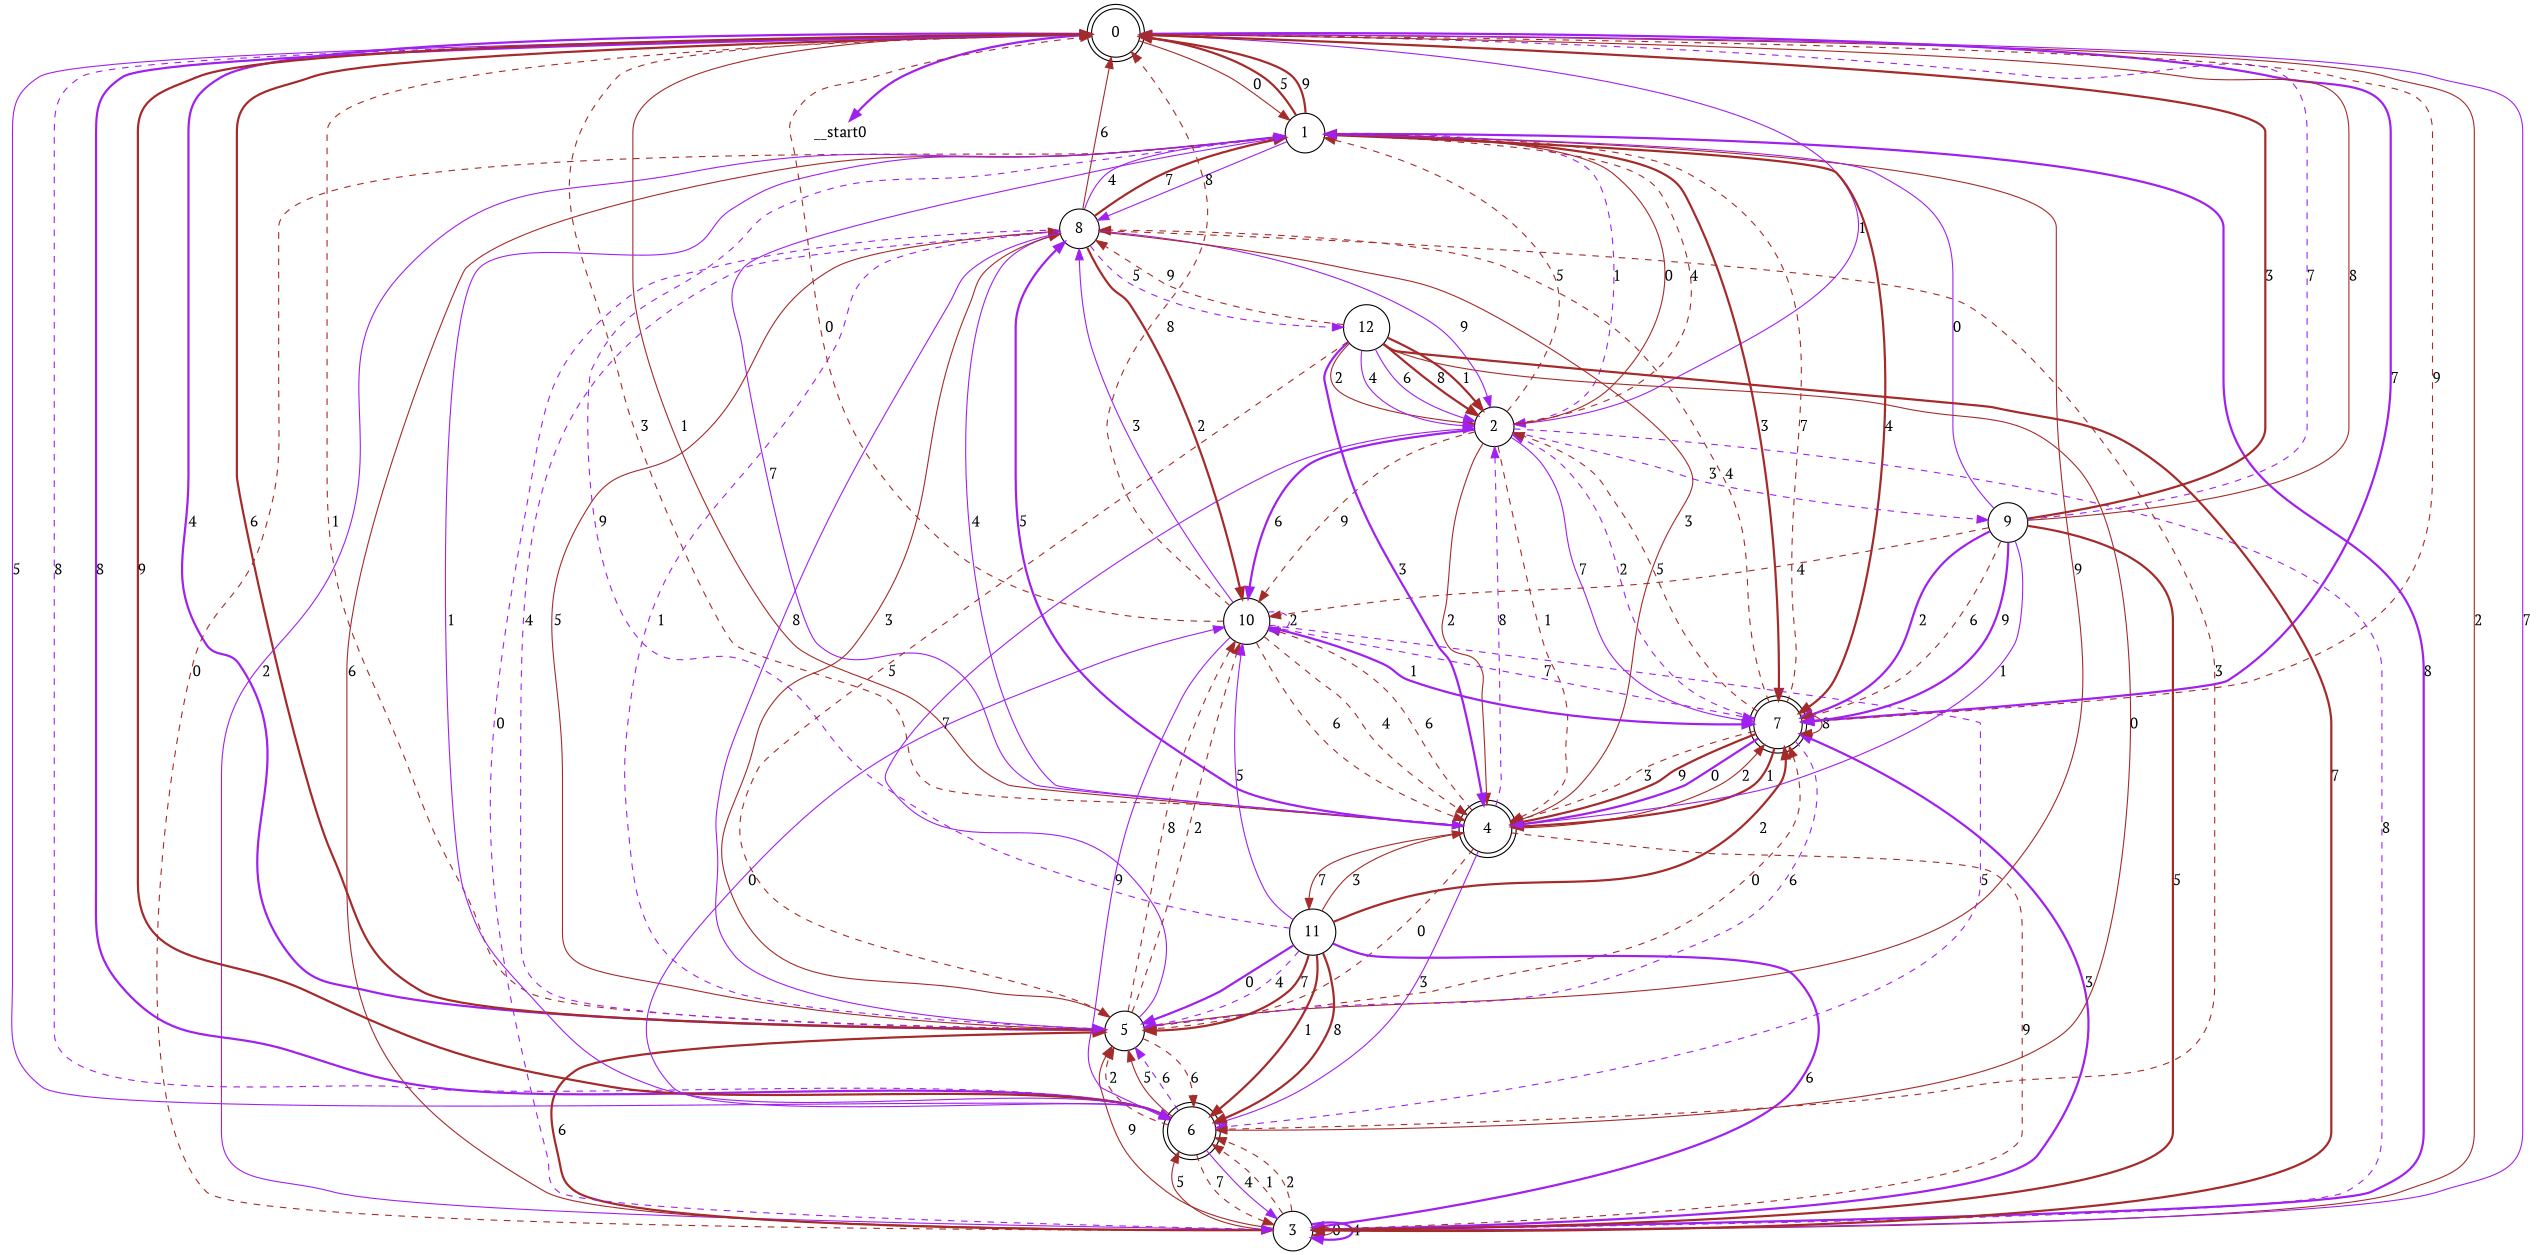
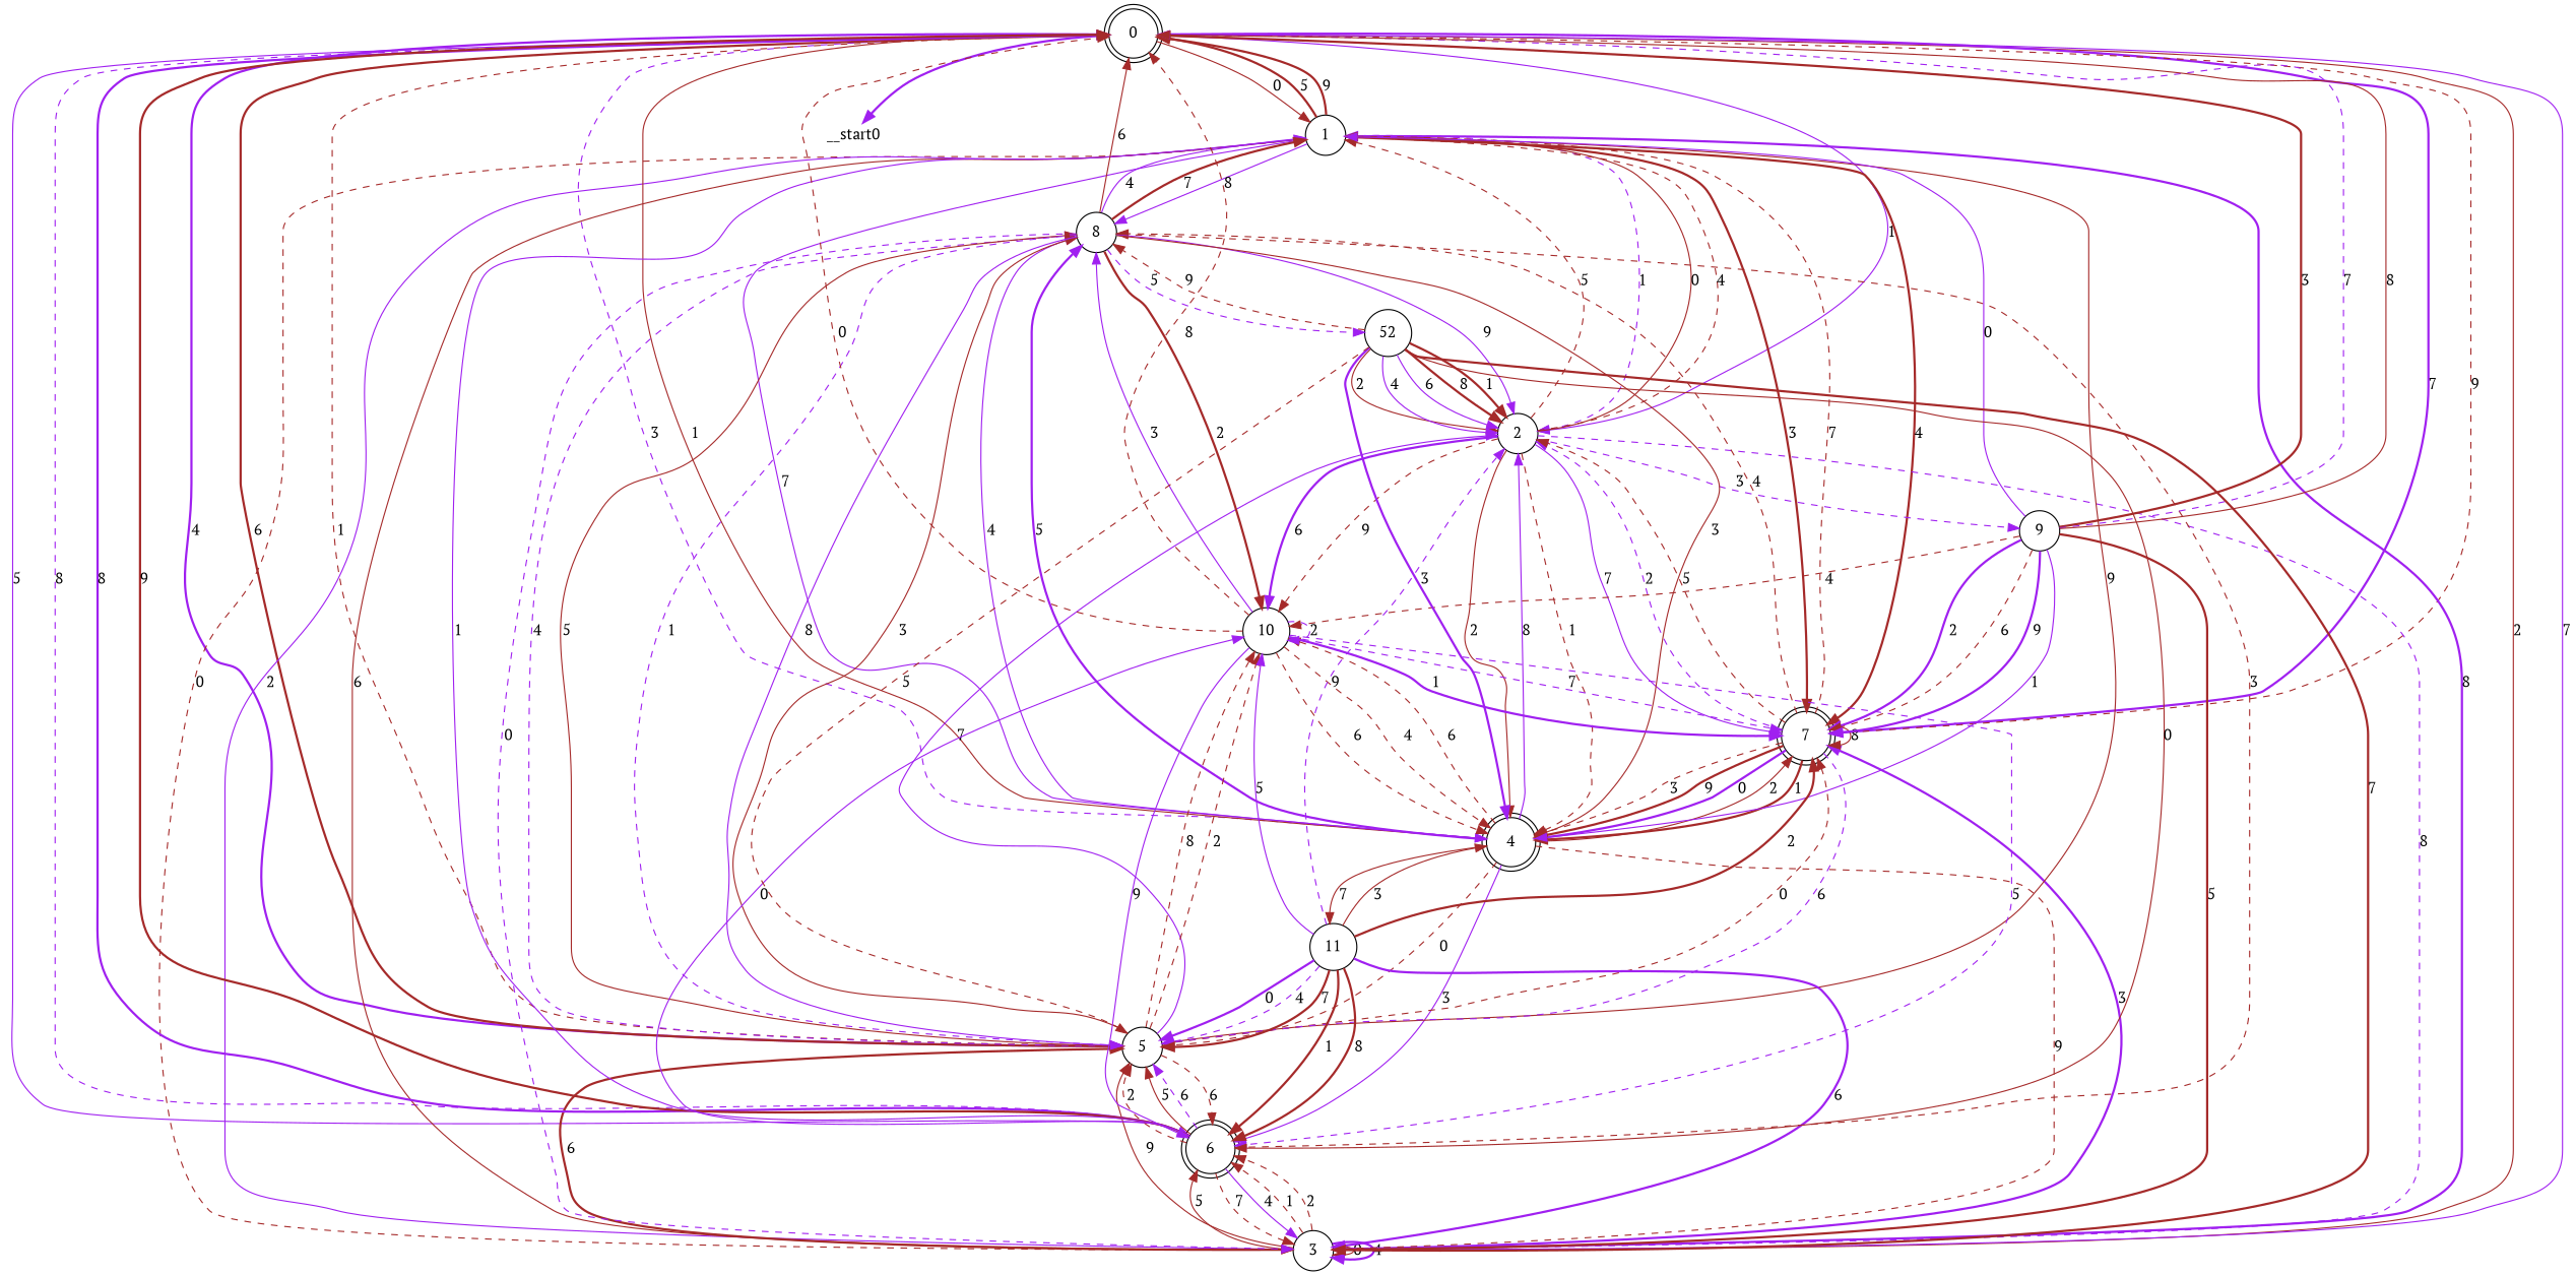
  digraph {
    fontname="PT Serif"
    node [fontname="PT Serif" shape=circle]
    edge [color=brown fontname="PT Serif" style=dashed]
    n1 [label=0 shape=doublecircle]
    n2 [label=1]
    n3 [label=2]
    n4 [label=3]
    n5 [label=4 shape=doublecircle]
    n6 [label=5]
    n7 [label=6 shape=doublecircle]
    n8 [label=7 shape=doublecircle]
    __start0 [height=0 shape=none width=0]
    n10 [label=8]
    n11 [label=9]
    n12 [label=10]
    n13 [label=11]
-   n14 [label=12]
+   n14 [label=52]
    n1 -> n2 [label=0 style=solid]
    n1 -> n3 [color=purple label=1 style=solid]
    n1 -> n4 [label=2 style=solid]
-   n1 -> n5 [label=3]
+   n1 -> n5 [color=purple label=3]
    n1 -> n6 [color=purple label=4 style=bold]
    n1 -> n6 [label=6 style=bold]
    n1 -> n7 [color=purple label=5 style=solid]
    n1 -> n7 [color=purple label=8]
    n1 -> n8 [color=purple label=7 style=bold]
    n1 -> n8 [label=9]
    n1 -> __start0 [color=purple style=bold]
    n2 -> n1 [label=5 style=bold]
    n2 -> n1 [label=9 style=bold]
    n2 -> n3 [color=purple label=1]
    n2 -> n4 [label=0]
    n2 -> n4 [color=purple label=2 style=solid]
    n2 -> n4 [label=6 style=solid]
    n2 -> n5 [color=purple label=7 style=solid]
    n2 -> n8 [label=3 style=bold]
    n2 -> n8 [label=4 style=bold]
    n2 -> n10 [color=purple label=8 style=solid]
    n3 -> n2 [label=0 style=solid]
    n3 -> n2 [label=4]
    n3 -> n2 [label=5]
    n3 -> n4 [color=purple label=8]
    n3 -> n5 [label=1]
    n3 -> n5 [label=2 style=solid]
    n3 -> n8 [color=purple label=7 style=solid]
    n3 -> n11 [color=purple label=3]
    n3 -> n12 [color=purple label=6 style=bold]
    n3 -> n12 [label=9]
    n4 -> n1 [color=purple label=7 style=solid]
    n4 -> n2 [color=purple label=8 style=bold]
    n4 -> n4 [label=0 style=solid]
    n4 -> n4 [color=purple label=4 style=bold]
    n4 -> n6 [label=6 style=bold]
    n4 -> n6 [label=9 style=solid]
    n4 -> n7 [label=1]
    n4 -> n7 [label=2]
    n4 -> n7 [label=5 style=solid]
    n4 -> n8 [color=purple label=3 style=bold]
    n5 -> n1 [label=1 style=solid]
-   n5 -> n3 [color=purple label=8]
+   n5 -> n3 [color=purple label=8 style=solid]
    n5 -> n4 [label=9]
    n5 -> n6 [label=0]
    n5 -> n7 [color=purple label=3 style=solid]
    n5 -> n8 [label=2 style=solid]
    n5 -> n10 [color=purple label=4 style=solid]
    n5 -> n10 [color=purple label=5 style=bold]
    n5 -> n12 [label=6]
    n5 -> n13 [label=7 style=solid]
    n6 -> n1 [label=1]
    n6 -> n2 [label=9 style=solid]
    n6 -> n3 [color=purple label=7 style=solid]
    n6 -> n7 [label=6]
    n6 -> n8 [label=0]
    n6 -> n10 [label=3 style=solid]
    n6 -> n10 [color=purple label=4]
    n6 -> n10 [label=5 style=solid]
    n6 -> n12 [label=2]
    n6 -> n12 [label=8]
    n7 -> n1 [color=purple label=8 style=bold]
    n7 -> n1 [label=9 style=bold]
    n7 -> n2 [color=purple label=1 style=solid]
    n7 -> n4 [color=purple label=4 style=solid]
    n7 -> n4 [label=7]
    n7 -> n6 [label=2]
    n7 -> n6 [label=5 style=solid]
    n7 -> n6 [color=purple label=6]
    n7 -> n10 [label=3]
    n7 -> n12 [color=purple label=0 style=solid]
    n8 -> n2 [label=7]
    n8 -> n3 [color=purple label=2]
    n8 -> n3 [label=5]
    n8 -> n5 [color=purple label=0 style=bold]
    n8 -> n5 [label=1 style=bold]
    n8 -> n5 [label=3]
    n8 -> n5 [label=9 style=bold]
    n8 -> n6 [color=purple label=6]
    n8 -> n8 [label=8 style=solid]
    n8 -> n10 [label=4]
    n10 -> n1 [label=6 style=solid]
    n10 -> n2 [color=purple label=4 style=solid]
    n10 -> n2 [label=7 style=bold]
    n10 -> n3 [color=purple label=9 style=solid]
    n10 -> n4 [color=purple label=0]
    n10 -> n5 [label=3 style=solid]
    n10 -> n6 [color=purple label=1]
    n10 -> n6 [color=purple label=8 style=solid]
    n10 -> n12 [label=2 style=bold]
    n10 -> n14 [color=purple label=5]
    n11 -> n1 [label=3 style=bold]
    n11 -> n1 [color=purple label=7]
    n11 -> n1 [label=8 style=solid]
    n11 -> n2 [color=purple label=0 style=solid]
    n11 -> n4 [label=5 style=bold]
    n11 -> n5 [color=purple label=1 style=solid]
    n11 -> n8 [color=purple label=2 style=bold]
    n11 -> n8 [label=6]
    n11 -> n8 [color=purple label=9 style=bold]
    n11 -> n12 [label=4]
    n12 -> n1 [label=0]
    n12 -> n1 [label=8]
    n12 -> n5 [label=4]
    n12 -> n5 [label=6]
    n12 -> n7 [color=purple label=5]
    n12 -> n7 [color=purple label=9 style=solid]
    n12 -> n8 [color=purple label=1 style=bold]
    n12 -> n8 [color=purple label=7]
    n12 -> n10 [color=purple label=3 style=solid]
    n12 -> n12 [color=purple label=2]
-   n13 -> n2 [color=purple label=9]
+   n13 -> n3 [color=purple label=9]
    n13 -> n4 [color=purple label=6 style=bold]
    n13 -> n5 [label=3 style=solid]
    n13 -> n6 [color=purple label=0 style=bold]
    n13 -> n6 [color=purple label=4]
    n13 -> n6 [label=7 style=bold]
    n13 -> n7 [label=1 style=bold]
    n13 -> n7 [label=8 style=bold]
    n13 -> n8 [label=2 style=bold]
    n13 -> n12 [color=purple label=5 style=solid]
    n14 -> n3 [label=1 style=bold]
    n14 -> n3 [label=2 style=solid]
    n14 -> n3 [color=purple label=4 style=solid]
    n14 -> n3 [color=purple label=6 style=solid]
    n14 -> n3 [label=8 style=bold]
    n14 -> n4 [label=7 style=bold]
    n14 -> n5 [color=purple label=3 style=bold]
    n14 -> n6 [label=5]
    n14 -> n7 [label=0 style=solid]
    n14 -> n10 [label=9]
  }
